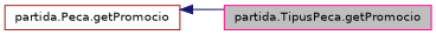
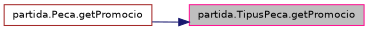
  digraph {
    rankdir=RL
    node [fontname=Helvetica fontsize=10 shape=record style=filled]
    n1 [color=deeppink fillcolor=grey75 fontcolor=black height=0.2 label="partida.TipusPeca.getPromocio" width=0.4]
    n2 [color=brown fillcolor=white height=0.2 label="partida.Peca.getPromocio" width=0.4]
-   n2 -> n1 [color=midnightblue dir=back fontname=Helvetica fontsize=10 labelfontname=Helvetica labelfontsize=10 style=solid]
+   n1 -> n2 [color=midnightblue dir=back fontname=Helvetica fontsize=10 labelfontname=Helvetica labelfontsize=10 style=solid]
  }
